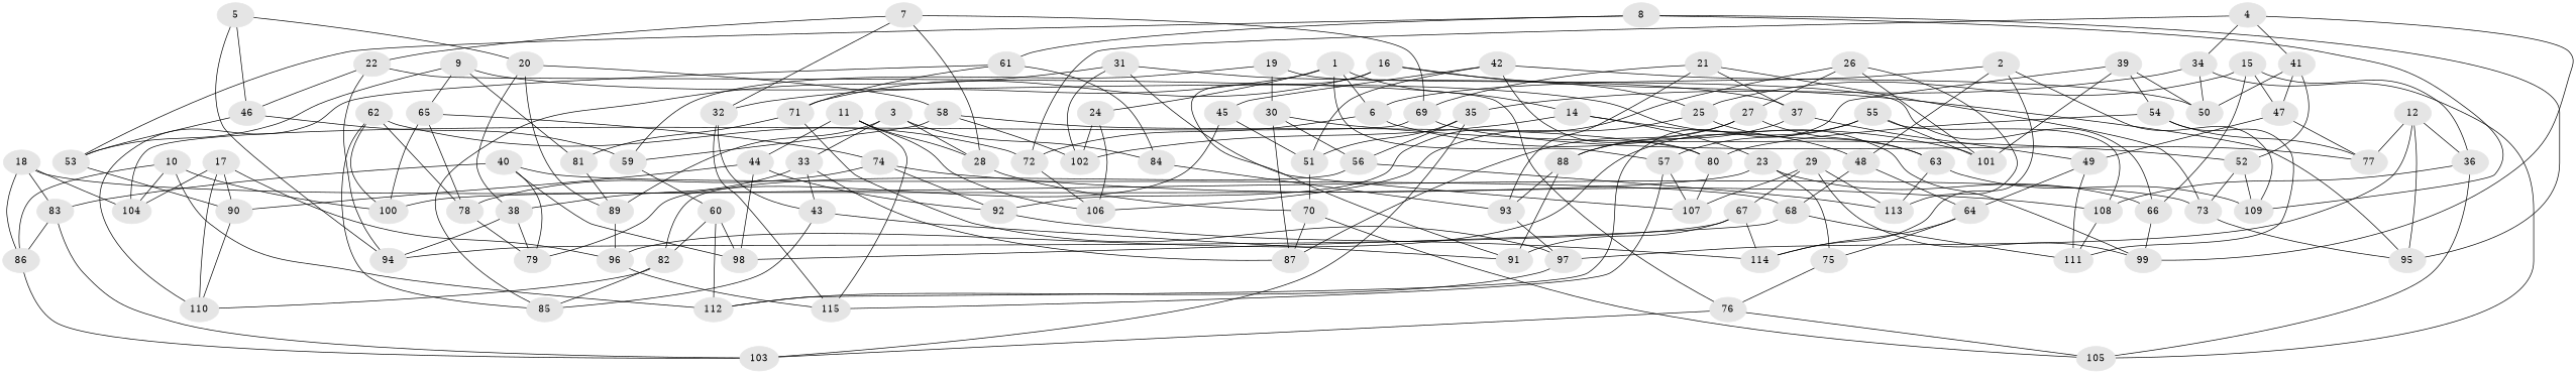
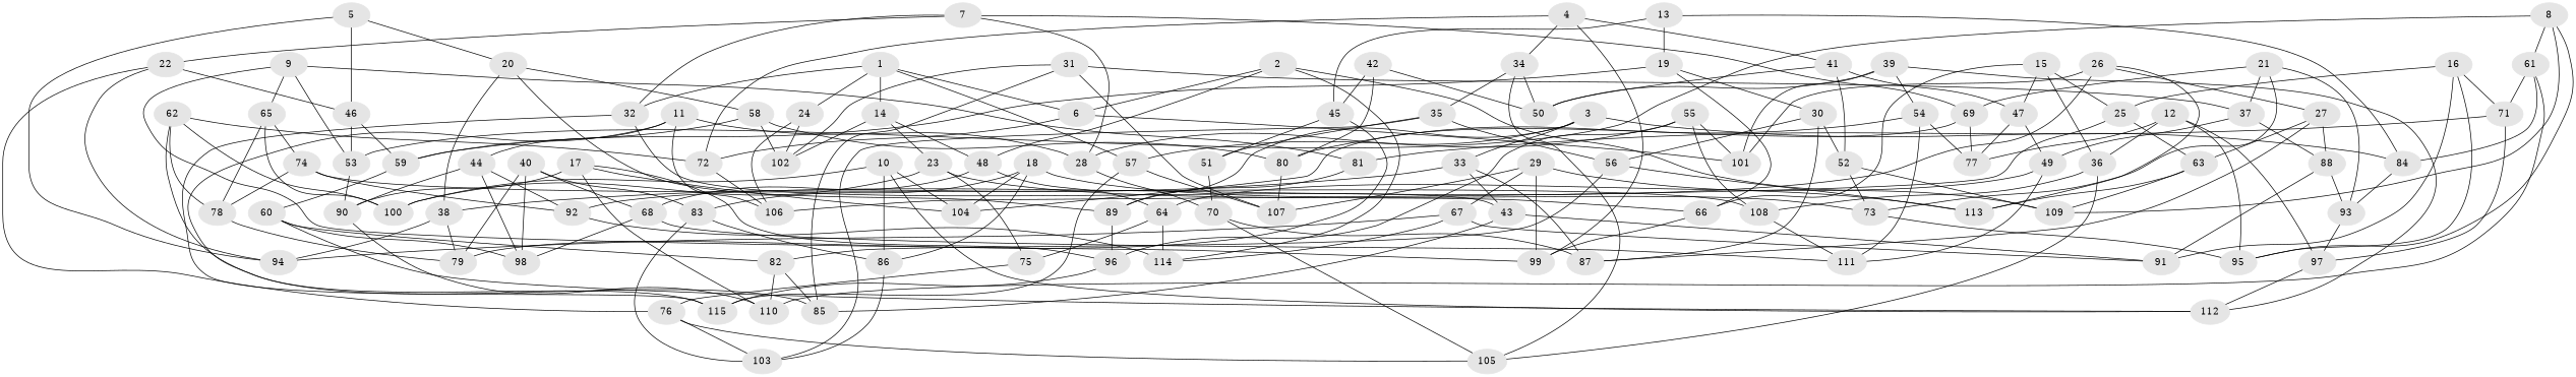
  graph {
    node [color=gray90 style=filled]
    1
    6
    14
    24
    57
    32
    72
    101
    48
    23
    102
    106
    115
    107
    2
    109
    114
    68
    64
    3
    28
    33
    84
    89
    70
    38
    87
    43
    93
    96
    4
    34
    41
    99
    35
    50
    105
    47
    52
    5
    20
    46
    94
    58
    53
    59
    81
    7
    22
    69
    76
    104
    77
    8
    61
    95
    90
    71
    110
    9
    65
    100
    78
    74
    10
    86
    112
    103
    11
    44
    92
    98
    12
    36
    97
    108
+   13
    19
    45
    66
    30
    51
    79
    75
    15
    25
    63
    49
    16
    91
    17
    18
    73
    83
    56
    60
    80
    21
    37
    88
    113
    26
    27
    29
    67
    82
    31
    85
    111
    39
    54
    40
    42
    55
    62
    1 -- 6
    1 -- 14
    1 -- 24
    1 -- 57
    1 -- 32
    6 -- 72
    6 -- 101
    14 -- 48
    14 -- 23
    14 -- 102
    24 -- 102
    24 -- 106
    57 -- 115
    57 -- 107
    32 -- 115
    32 -- 43
    72 -- 106
    48 -- 68
    48 -- 64
    23 -- 100
    23 -- 66
    23 -- 75
    2 -- 6
    2 -- 48
    2 -- 109
    2 -- 114
    68 -- 98
    68 -- 111
    64 -- 114
    64 -- 75
    3 -- 28
    3 -- 33
    3 -- 84
    3 -- 89
    28 -- 70
    33 -- 38
    33 -- 87
    33 -- 43
    84 -- 93
    89 -- 96
    70 -- 87
    70 -- 105
    38 -- 94
    38 -- 79
    43 -- 91
    43 -- 85
    93 -- 97
    96 -- 115
    4 -- 72
    4 -- 34
    4 -- 41
    4 -- 99
    34 -- 35
    34 -- 50
    34 -- 105
    41 -- 50
    41 -- 47
    41 -- 52
    35 -- 103
    35 -- 51
    35 -- 56
    47 -- 77
    47 -- 49
    52 -- 109
    52 -- 73
    5 -- 20
    5 -- 46
    5 -- 94
    20 -- 89
    20 -- 38
    20 -- 58
    46 -- 53
    46 -- 59
    58 -- 102
    58 -- 59
    58 -- 80
    53 -- 90
    59 -- 60
    81 -- 89
    7 -- 32
    7 -- 28
    7 -- 22
    7 -- 69
    22 -- 46
    22 -- 94
    22 -- 76
    69 -- 104
    69 -- 77
    76 -- 105
    76 -- 103
    8 -- 109
    8 -- 53
    8 -- 61
    8 -- 95
    61 -- 84
    61 -- 71
    61 -- 110
    90 -- 110
    71 -- 81
    71 -- 97
    9 -- 99
    9 -- 53
    9 -- 81
    9 -- 65
    65 -- 100
    65 -- 78
    65 -- 74
    78 -- 79
    74 -- 78
    74 -- 92
    74 -- 108
    10 -- 104
    10 -- 100
    10 -- 86
    10 -- 112
    86 -- 103
    11 -- 106
    11 -- 115
    11 -- 28
    11 -- 44
    44 -- 90
    44 -- 92
    44 -- 98
    92 -- 114
    12 -- 77
    12 -- 95
    12 -- 36
    12 -- 97
    36 -- 105
    36 -- 108
    97 -- 112
    108 -- 111
+   13 -- 84
+   13 -- 19
+   13 -- 45
    19 -- 59
    19 -- 66
    19 -- 30
    45 -- 51
    45 -- 79
    66 -- 99
    30 -- 87
    30 -- 52
    30 -- 56
    51 -- 70
    75 -- 76
    15 -- 47
    15 -- 36
    15 -- 66
    15 -- 25
    25 -- 106
    25 -- 63
    63 -- 109
    63 -- 113
    49 -- 64
    49 -- 111
    16 -- 95
    16 -- 71
    16 -- 25
    16 -- 91
    17 -- 96
    17 -- 104
    17 -- 90
    17 -- 110
    18 -- 104
    18 -- 86
    18 -- 73
    18 -- 83
    73 -- 95
    83 -- 86
    83 -- 103
    56 -- 113
    56 -- 82
    60 -- 112
    60 -- 98
    60 -- 82
    80 -- 107
    21 -- 93
    21 -- 69
    21 -- 73
    21 -- 37
    37 -- 49
    37 -- 88
    88 -- 93
    88 -- 91
    26 -- 101
    26 -- 92
    26 -- 113
    26 -- 27
    27 -- 87
    27 -- 63
    27 -- 88
    29 -- 107
    29 -- 99
    29 -- 113
    29 -- 67
    67 -- 114
    67 -- 94
    67 -- 91
    82 -- 110
    82 -- 85
    31 -- 102
    31 -- 107
    31 -- 37
    31 -- 85
    39 -- 101
    39 -- 50
    39 -- 112
    39 -- 54
    54 -- 77
    54 -- 80
    54 -- 111
    40 -- 68
    40 -- 98
    40 -- 79
    40 -- 83
    42 -- 50
    42 -- 45
-   42 -- 51
    42 -- 80
    55 -- 57
    55 -- 101
    55 -- 96
    55 -- 108
    62 -- 72
    62 -- 100
    62 -- 78
    62 -- 85
  }
